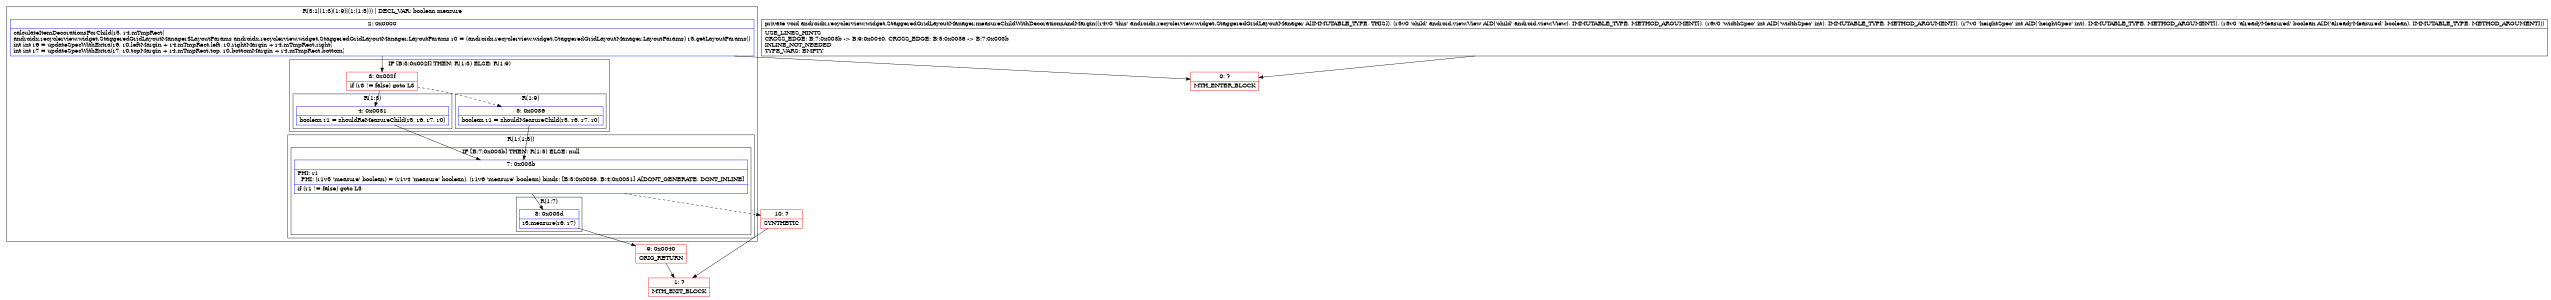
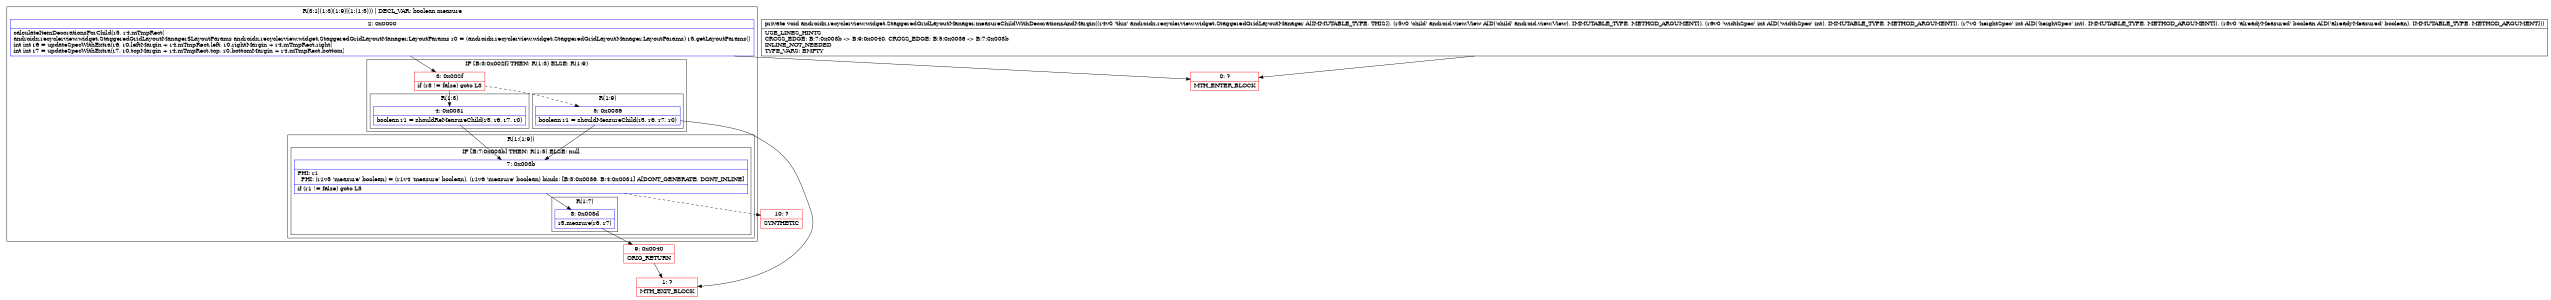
  digraph {
    node [color=blue shape=record]
    n1 [label="{4\:\ 0x0031|boolean r1 = shouldReMeasureChild(r5, r6, r7, r0)\l}"]
    n2 [label="{5\:\ 0x0036|boolean r1 = shouldMeasureChild(r5, r6, r7, r0)\l}"]
    n3 [color=red label="{3\:\ 0x002f|if (r8 != false) goto L3\l}"]
    n4 [label="{8\:\ 0x003d|r5.measure(r6, r7)\l}"]
    n5 [label="{7\:\ 0x003b|PHI: r1 \l  PHI: (r1v5 'measure' boolean) = (r1v4 'measure' boolean), (r1v6 'measure' boolean) binds: [B:5:0x0036, B:4:0x0031] A[DONT_GENERATE, DONT_INLINE]\l|if (r1 != false) goto L5\l}"]
    n6 [label="{2\:\ 0x0000|calculateItemDecorationsForChild(r5, r4.mTmpRect)\landroidx.recyclerview.widget.StaggeredGridLayoutManager$LayoutParams androidx.recyclerview.widget.StaggeredGridLayoutManager.LayoutParams r0 = (androidx.recyclerview.widget.StaggeredGridLayoutManager.LayoutParams) r5.getLayoutParams()\lint int r6 = updateSpecWithExtra(r6, r0.leftMargin + r4.mTmpRect.left, r0.rightMargin + r4.mTmpRect.right)\lint int r7 = updateSpecWithExtra(r7, r0.topMargin + r4.mTmpRect.top, r0.bottomMargin + r4.mTmpRect.bottom)\l}"]
    n7 [color=red label="{9\:\ 0x0040|ORIG_RETURN\l}"]
    n8 [color=red label="{10\:\ ?|SYNTHETIC\l}"]
    n9 [color=red label="{0\:\ ?|MTH_ENTER_BLOCK\l}"]
    n10 [color=red label="{1\:\ ?|MTH_EXIT_BLOCK\l}"]
    n11 [label="{private void androidx.recyclerview.widget.StaggeredGridLayoutManager.measureChildWithDecorationsAndMargin((r4v0 'this' androidx.recyclerview.widget.StaggeredGridLayoutManager A[IMMUTABLE_TYPE, THIS]), (r5v0 'child' android.view.View A[D('child' android.view.View), IMMUTABLE_TYPE, METHOD_ARGUMENT]), (r6v0 'widthSpec' int A[D('widthSpec' int), IMMUTABLE_TYPE, METHOD_ARGUMENT]), (r7v0 'heightSpec' int A[D('heightSpec' int), IMMUTABLE_TYPE, METHOD_ARGUMENT]), (r8v0 'alreadyMeasured' boolean A[D('alreadyMeasured' boolean), IMMUTABLE_TYPE, METHOD_ARGUMENT]))  | USE_LINES_HINTS\lCROSS_EDGE: B:7:0x003b \-\> B:9:0x0040, CROSS_EDGE: B:5:0x0036 \-\> B:7:0x003b\lINLINE_NOT_NEEDED\lTYPE_VARS: EMPTY\l}" color=""]
    subgraph cluster_1 {
      label="R(3:1|(1:3)(1:9)|(1:(1:5))) | DECL_VAR: boolean measure\l"
      n6
      subgraph cluster_2 {
        label="IF [B:3:0x002f] THEN: R(1:3) ELSE: R(1:9)"
        n3
        subgraph cluster_3 {
          label="R(1:3)"
          n1
        }
        subgraph cluster_4 {
          label="R(1:9)"
          n2
        }
      }
      subgraph cluster_5 {
-       label="R(1:(1:5))"
+       label="R(1:(1:9))"
        subgraph cluster_6 {
          label="IF [B:7:0x003b] THEN: R(1:5) ELSE: null"
          n5
          subgraph cluster_7 {
            label="R(1:7)"
            n4
          }
        }
      }
    }
    n1 -> n5
    n2 -> n5
    n3 -> n1
    n3 -> n2 [style=dashed]
    n4 -> n7
    n5 -> n4
    n5 -> n8 [style=dashed]
    n6 -> n3
    n6 -> n9
    n7 -> n10
-   n8 -> n10
+   n2 -> n10
    n11 -> n9
  }
